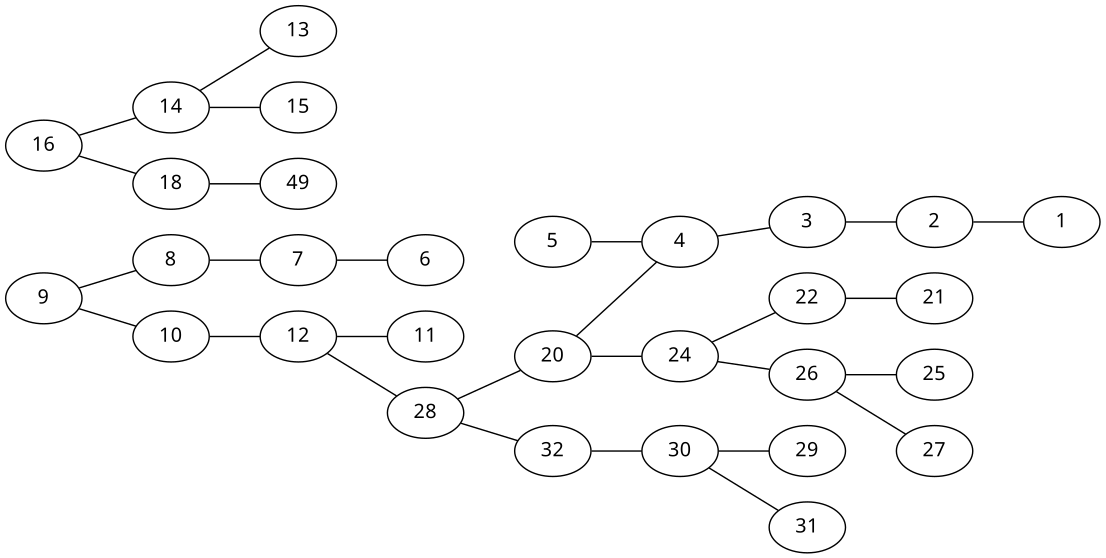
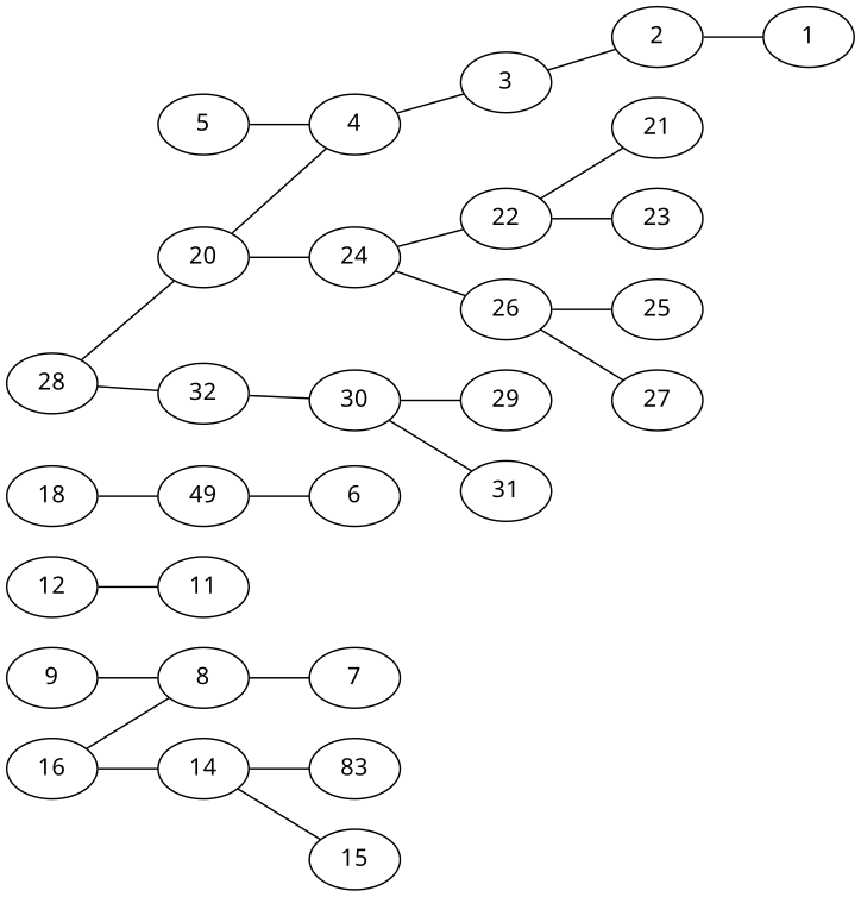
  graph {
    fontname="Noto Sans"
    rankdir=LR
    node [fontname="Noto Sans"]
    edge [fontname="Noto Sans"]
    9
    8
-   10
    7
    12
    6
    5
    4
    3
    2
    1
    11
    28
    20
    32
    24
    30
    16
    14
    18
    22
    26
-   13
+   13 [label=83]
    15
    n25 [label=49]
    21
+   23
    25
    27
    29
    31
    9 -- 8
-   9 -- 10
    8 -- 7
-   10 -- 12
-   7 -- 6
+   n25 -- 6
    12 -- 11
-   12 -- 28
    5 -- 4
    4 -- 3
    3 -- 2
    2 -- 1
    28 -- 20
    28 -- 32
    20 -- 4
    20 -- 24
    32 -- 30
    24 -- 22
    24 -- 26
    30 -- 29
    30 -- 31
    16 -- 14
-   16 -- 18
+   16 -- 8
    14 -- 13
    14 -- 15
    18 -- n25
    22 -- 21
+   22 -- 23
    26 -- 25
    26 -- 27
  }
